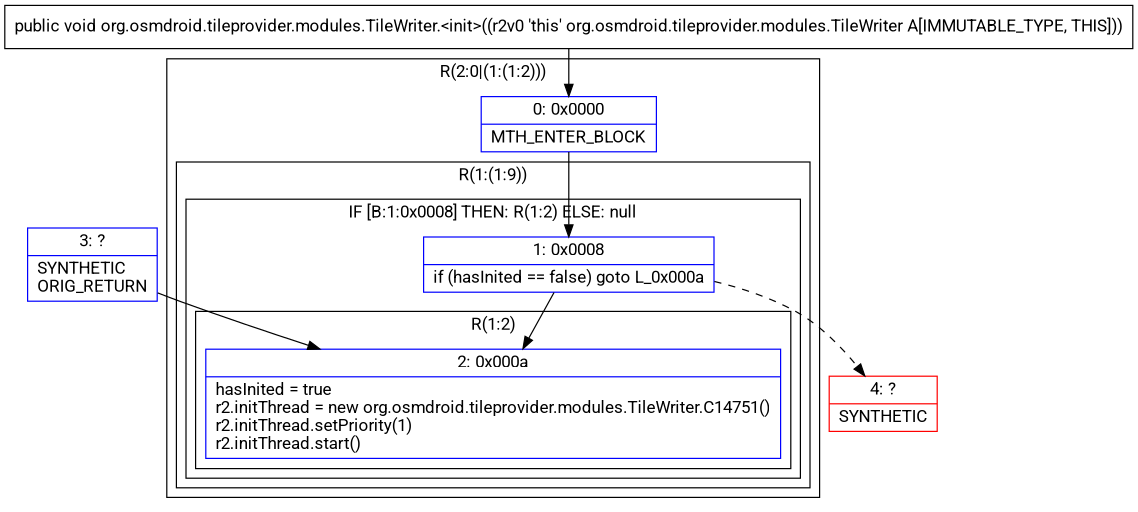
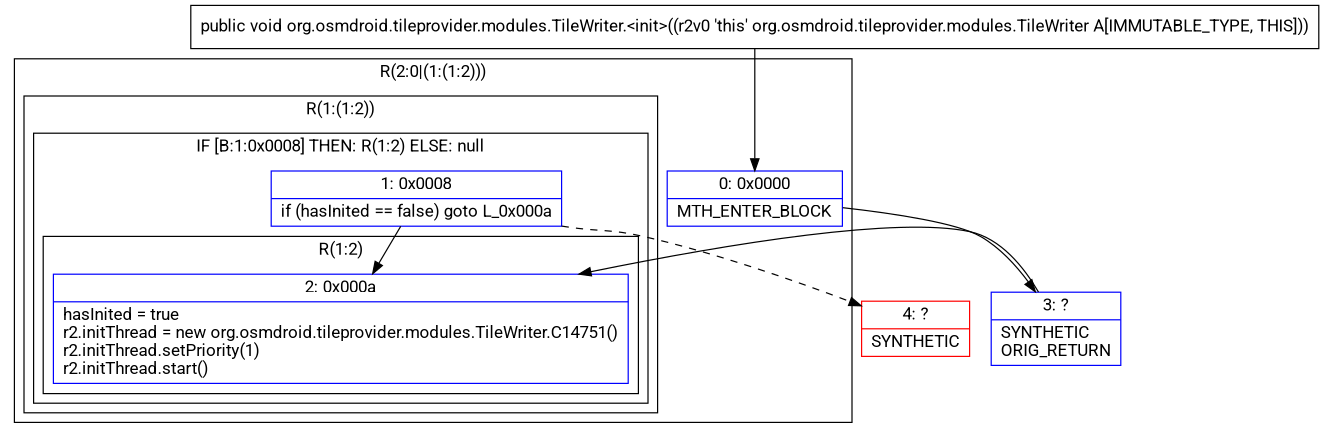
  digraph {
    fontname=Roboto
    node [color=blue fontname=Roboto shape=record]
    edge [fontname=Roboto]
    n1 [label="{2\:\ 0x000a|hasInited = true\lr2.initThread = new org.osmdroid.tileprovider.modules.TileWriter.C14751()\lr2.initThread.setPriority(1)\lr2.initThread.start()\l}"]
    n2 [label="{1\:\ 0x0008|if (hasInited == false) goto L_0x000a\l}"]
    n3 [label="{0\:\ 0x0000|MTH_ENTER_BLOCK\l}"]
    n4 [color=red label="{4\:\ ?|SYNTHETIC\l}"]
    n5 [label="{3\:\ ?|SYNTHETIC\lORIG_RETURN\l}"]
    n6 [label="{public void org.osmdroid.tileprovider.modules.TileWriter.\<init\>((r2v0 'this' org.osmdroid.tileprovider.modules.TileWriter A[IMMUTABLE_TYPE, THIS])) }" color=""]
    subgraph cluster_1 {
      label="R(2:0|(1:(1:2)))"
      n3
      subgraph cluster_2 {
-       label="R(1:(1:9))"
+       label="R(1:(1:2))"
        subgraph cluster_3 {
          label="IF [B:1:0x0008] THEN: R(1:2) ELSE: null"
          n2
          subgraph cluster_4 {
            label="R(1:2)"
            n1
          }
        }
      }
    }
    n2 -> n1
    n2 -> n4 [style=dashed]
-   n3 -> n2
+   n3 -> n5
    n5 -> n1
    n6 -> n3
  }
